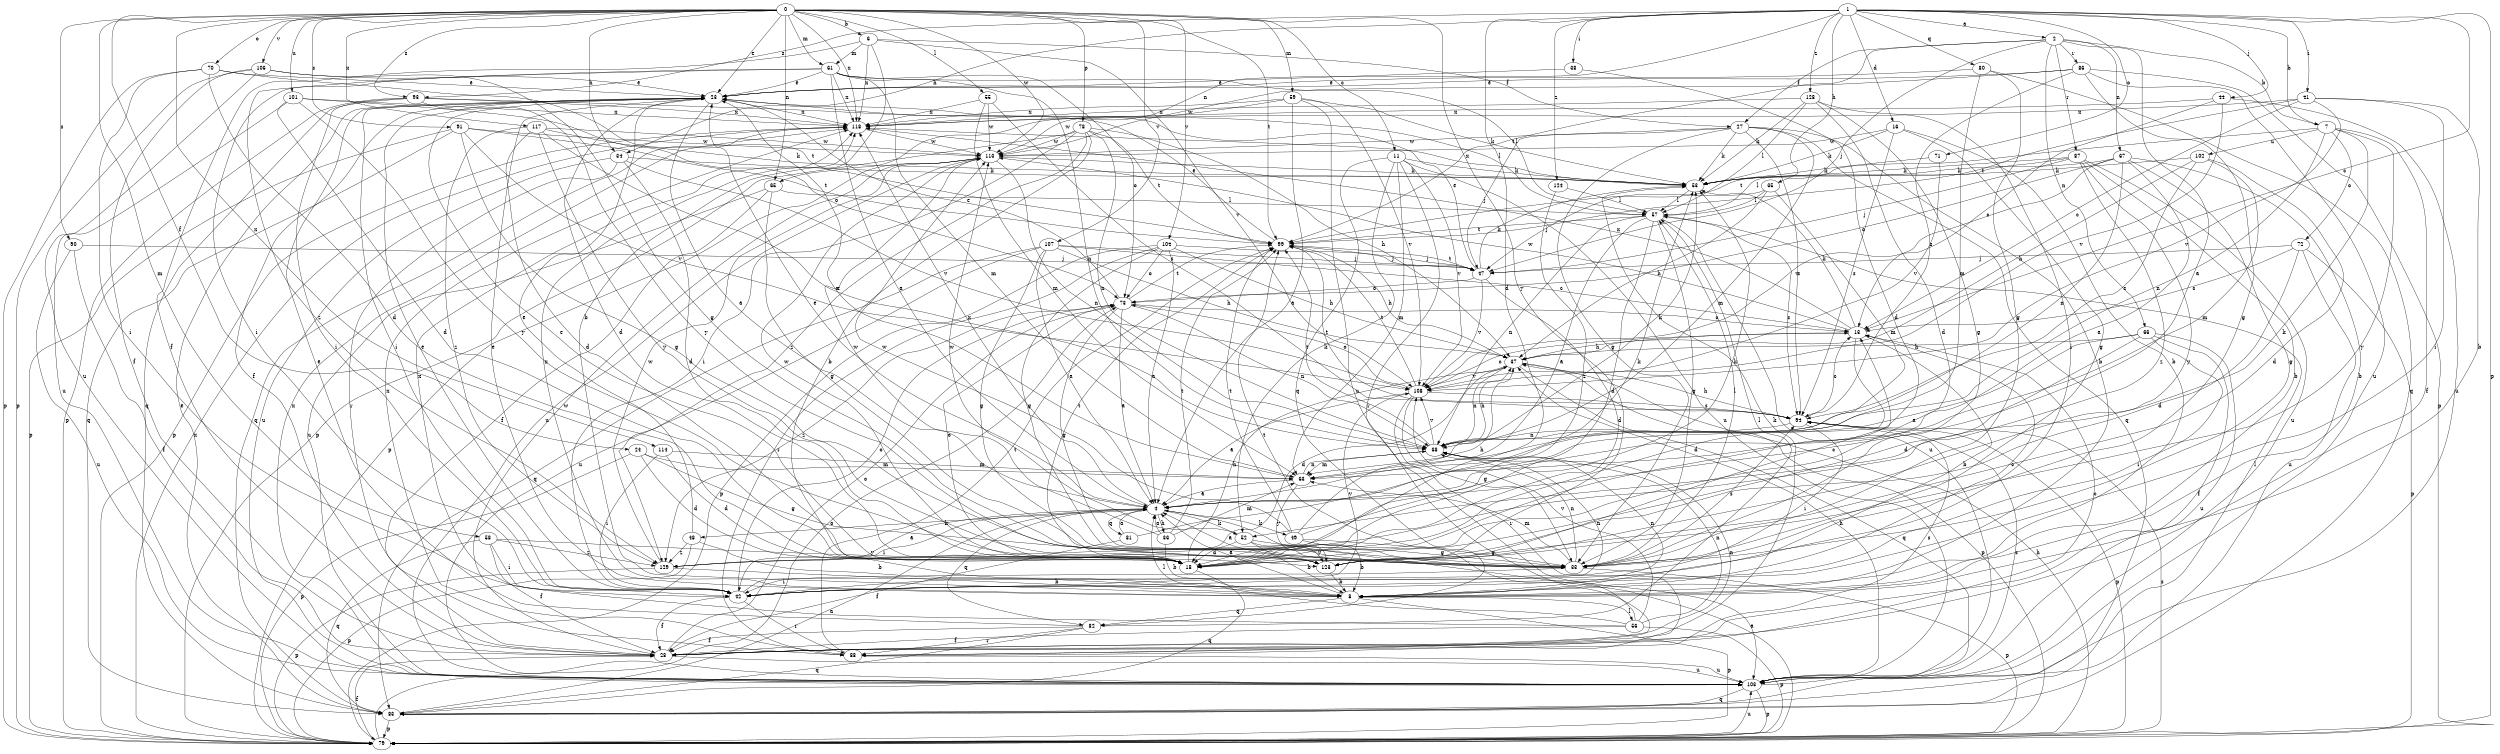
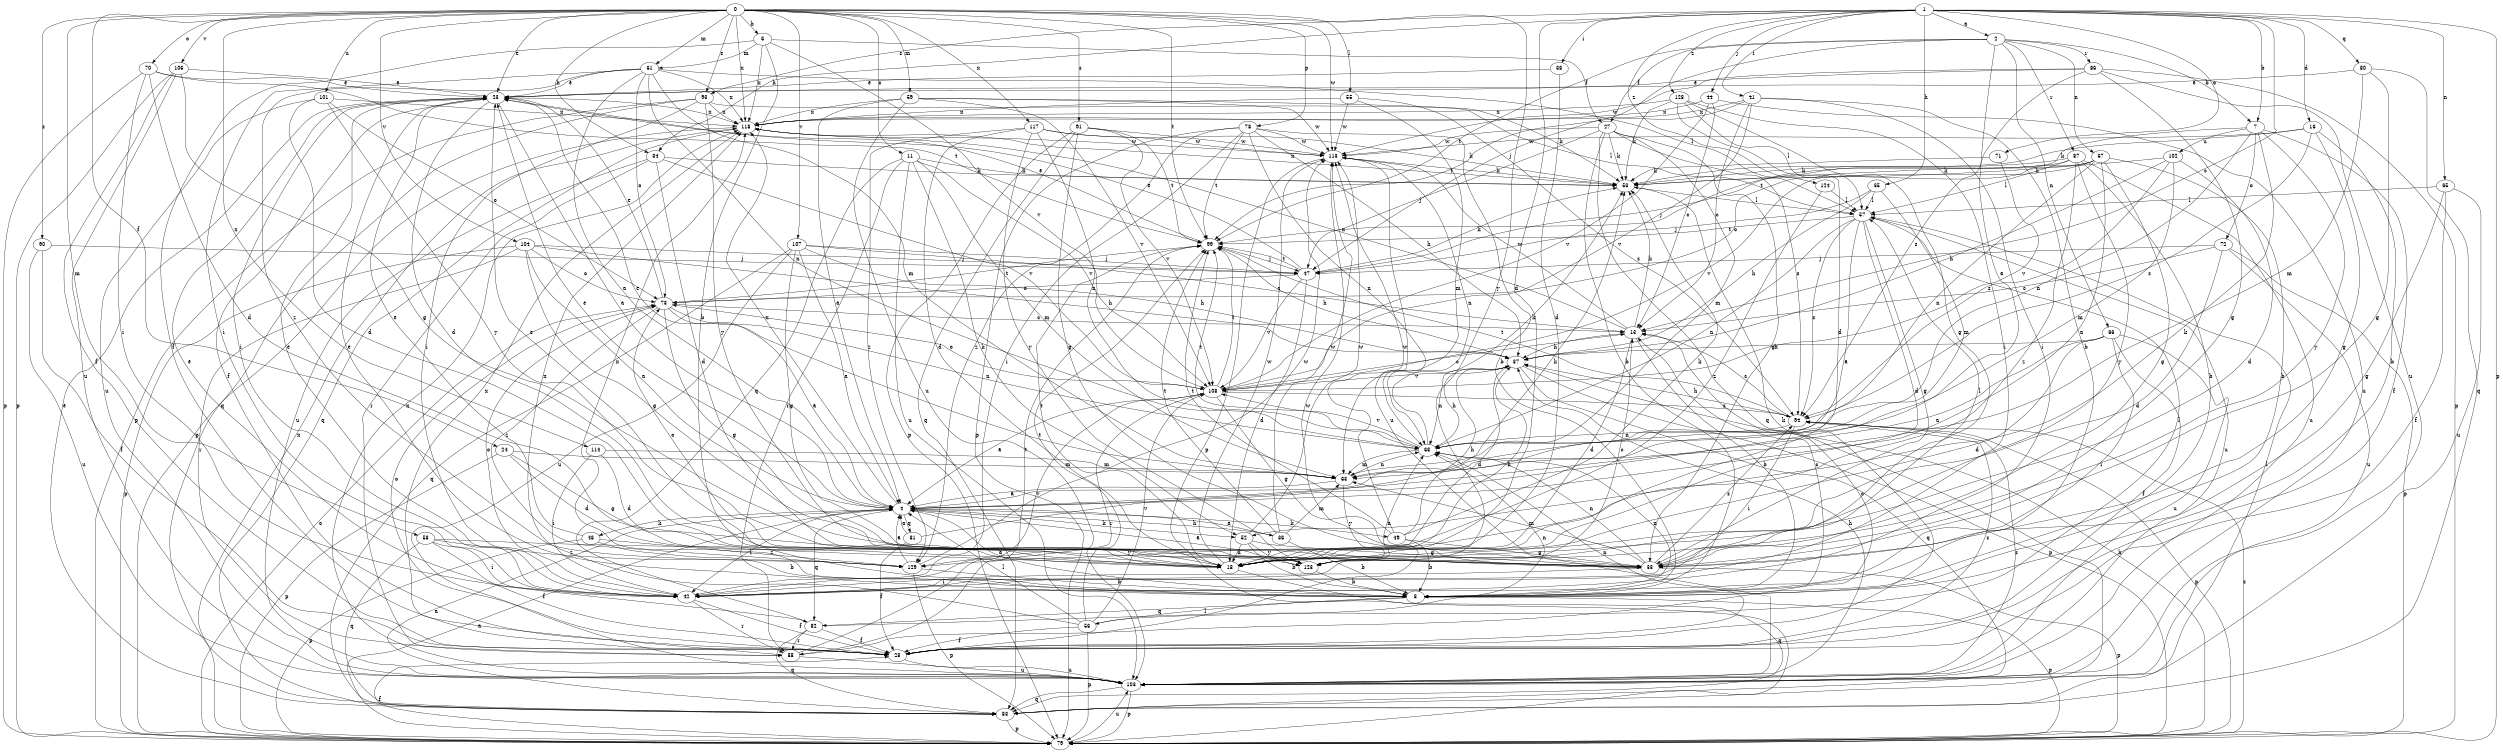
  strict digraph {
    0
    6
    11
    23
    24
    34
    55
    58
    59
    61
    65
    70
    78
    90
    91
    93
    99
    101
    104
    106
    107
    113
    114
    117
    118
    123
    27
    8
    28
    108
    52
    82
    53
    63
    88
    103
    18
    4
    42
    79
    33
    94
    83
    129
    68
    73
    57
    37
    47
    13
    1
    2
    7
    16
    35
    38
    41
    44
    71
    80
    124
    128
    66
    67
    86
    87
    72
    102
    36
    48
    49
    81
    56
    0 -> 6 [label=b]
    0 -> 11 [label=c]
    0 -> 23 [label=e]
    0 -> 24 [label=f]
    0 -> 34 [label=h]
    0 -> 55 [label=l]
    0 -> 58 [label=m]
    0 -> 59 [label=m]
    0 -> 61 [label=m]
-   0 -> 65 [label=n]
    0 -> 70 [label=o]
    0 -> 78 [label=p]
    0 -> 90 [label=s]
    0 -> 91 [label=s]
    0 -> 93 [label=s]
    0 -> 99 [label=t]
    0 -> 101 [label=u]
    0 -> 104 [label=v]
    0 -> 106 [label=v]
    0 -> 107 [label=v]
    0 -> 113 [label=w]
    0 -> 114 [label=x]
    0 -> 117 [label=x]
    0 -> 118 [label=x]
    0 -> 123 [label=y]
    6 -> 61 [label=m]
    6 -> 118 [label=x]
    6 -> 27 [label=f]
    6 -> 8 [label=b]
    6 -> 28 [label=f]
    6 -> 108 [label=v]
    11 -> 108 [label=v]
    11 -> 52 [label=k]
    11 -> 82 [label=q]
    11 -> 53 [label=k]
    11 -> 63 [label=m]
    11 -> 88 [label=r]
    11 -> 103 [label=u]
    23 -> 118 [label=x]
    23 -> 28 [label=f]
    23 -> 18 [label=d]
    23 -> 4 [label=a]
    23 -> 42 [label=i]
    24 -> 63 [label=m]
    24 -> 18 [label=d]
    24 -> 79 [label=p]
    24 -> 33 [label=g]
    34 -> 108 [label=v]
    34 -> 53 [label=k]
    34 -> 88 [label=r]
    34 -> 103 [label=u]
    34 -> 18 [label=d]
    55 -> 113 [label=w]
    55 -> 118 [label=x]
    55 -> 63 [label=m]
    55 -> 94 [label=s]
    58 -> 123 [label=y]
    58 -> 28 [label=f]
    58 -> 42 [label=i]
    58 -> 83 [label=q]
    58 -> 129 [label=z]
    59 -> 113 [label=w]
    59 -> 118 [label=x]
    59 -> 108 [label=v]
    59 -> 53 [label=k]
    59 -> 103 [label=u]
    59 -> 4 [label=a]
    61 -> 23 [label=e]
    61 -> 118 [label=x]
    61 -> 63 [label=m]
    61 -> 4 [label=a]
    61 -> 42 [label=i]
    61 -> 129 [label=z]
    61 -> 68 [label=n]
    61 -> 73 [label=o]
    61 -> 57 [label=l]
    65 -> 28 [label=f]
    65 -> 103 [label=u]
    65 -> 33 [label=g]
    65 -> 57 [label=l]
    70 -> 23 [label=e]
    70 -> 99 [label=t]
    70 -> 18 [label=d]
    70 -> 42 [label=i]
    70 -> 79 [label=p]
    78 -> 99 [label=t]
    78 -> 113 [label=w]
    78 -> 8 [label=b]
    78 -> 42 [label=i]
    78 -> 79 [label=p]
    78 -> 129 [label=z]
    78 -> 68 [label=n]
    78 -> 37 [label=h]
    90 -> 28 [label=f]
    90 -> 103 [label=u]
    90 -> 47 [label=j]
    91 -> 99 [label=t]
    91 -> 113 [label=w]
    91 -> 108 [label=v]
    91 -> 79 [label=p]
    91 -> 33 [label=g]
    91 -> 83 [label=q]
    93 -> 118 [label=x]
    93 -> 123 [label=y]
    93 -> 42 [label=i]
    93 -> 79 [label=p]
    93 -> 83 [label=q]
    93 -> 57 [label=l]
    99 -> 23 [label=e]
    99 -> 37 [label=h]
    99 -> 47 [label=j]
    101 -> 118 [label=x]
    101 -> 123 [label=y]
    101 -> 103 [label=u]
    101 -> 18 [label=d]
    101 -> 73 [label=o]
    104 -> 88 [label=r]
    104 -> 4 [label=a]
    104 -> 79 [label=p]
    104 -> 33 [label=g]
    104 -> 73 [label=o]
    104 -> 37 [label=h]
    104 -> 47 [label=j]
    106 -> 23 [label=e]
    106 -> 28 [label=f]
    106 -> 103 [label=u]
    106 -> 79 [label=p]
    106 -> 33 [label=g]
    107 -> 103 [label=u]
    107 -> 4 [label=a]
    107 -> 33 [label=g]
    107 -> 83 [label=q]
    107 -> 37 [label=h]
    107 -> 47 [label=j]
    107 -> 13 [label=c]
    113 -> 53 [label=k]
    113 -> 103 [label=u]
    113 -> 79 [label=p]
    113 -> 68 [label=n]
    114 -> 63 [label=m]
    114 -> 18 [label=d]
    114 -> 42 [label=i]
    117 -> 113 [label=w]
    117 -> 123 [label=y]
    117 -> 53 [label=k]
    117 -> 18 [label=d]
    117 -> 129 [label=z]
    117 -> 68 [label=n]
    118 -> 113 [label=w]
    118 -> 79 [label=p]
    118 -> 83 [label=q]
    123 -> 8 [label=b]
    123 -> 4 [label=a]
    123 -> 13 [label=c]
    27 -> 113 [label=w]
    27 -> 8 [label=b]
    27 -> 53 [label=k]
    27 -> 63 [label=m]
    27 -> 33 [label=g]
    27 -> 94 [label=s]
    27 -> 83 [label=q]
    27 -> 47 [label=j]
    8 -> 23 [label=e]
    8 -> 118 [label=x]
    8 -> 82 [label=q]
    8 -> 4 [label=a]
    8 -> 79 [label=p]
    8 -> 68 [label=n]
    8 -> 13 [label=c]
    8 -> 56 [label=l]
    28 -> 113 [label=w]
    28 -> 53 [label=k]
    28 -> 103 [label=u]
    28 -> 94 [label=s]
    28 -> 68 [label=n]
    28 -> 73 [label=o]
    108 -> 99 [label=t]
    108 -> 88 [label=r]
    108 -> 4 [label=a]
    108 -> 33 [label=g]
    108 -> 94 [label=s]
    108 -> 73 [label=o]
    108 -> 13 [label=c]
    52 -> 113 [label=w]
    52 -> 123 [label=y]
    52 -> 8 [label=b]
    52 -> 18 [label=d]
    52 -> 33 [label=g]
    82 -> 23 [label=e]
    82 -> 28 [label=f]
    82 -> 88 [label=r]
    82 -> 83 [label=q]
    82 -> 57 [label=l]
    53 -> 118 [label=x]
    53 -> 57 [label=l]
    63 -> 23 [label=e]
    63 -> 123 [label=y]
    63 -> 4 [label=a]
    63 -> 68 [label=n]
    88 -> 99 [label=t]
    88 -> 118 [label=x]
    88 -> 103 [label=u]
    88 -> 13 [label=c]
    103 -> 118 [label=x]
    103 -> 79 [label=p]
    103 -> 94 [label=s]
    103 -> 83 [label=q]
    103 -> 37 [label=h]
    18 -> 23 [label=e]
    18 -> 99 [label=t]
    18 -> 113 [label=w]
    18 -> 83 [label=q]
    18 -> 73 [label=o]
    18 -> 37 [label=h]
    4 -> 23 [label=e]
    4 -> 118 [label=x]
    4 -> 52 [label=k]
    4 -> 82 [label=q]
    4 -> 42 [label=i]
    4 -> 36 [label=h]
    4 -> 48 [label=k]
    4 -> 49 [label=k]
    4 -> 81 [label=q]
    42 -> 23 [label=e]
    42 -> 28 [label=f]
    42 -> 108 [label=v]
    42 -> 88 [label=r]
    42 -> 68 [label=n]
    42 -> 73 [label=o]
    79 -> 118 [label=x]
    79 -> 28 [label=f]
    79 -> 103 [label=u]
    79 -> 4 [label=a]
    79 -> 94 [label=s]
    79 -> 73 [label=o]
    79 -> 37 [label=h]
    33 -> 63 [label=m]
    33 -> 42 [label=i]
    33 -> 79 [label=p]
    33 -> 94 [label=s]
    33 -> 68 [label=n]
    33 -> 57 [label=l]
    94 -> 99 [label=t]
    94 -> 42 [label=i]
    94 -> 79 [label=p]
    94 -> 68 [label=n]
    94 -> 37 [label=h]
    94 -> 13 [label=c]
    83 -> 23 [label=e]
    83 -> 4 [label=a]
    83 -> 79 [label=p]
    83 -> 57 [label=l]
    129 -> 113 [label=w]
    129 -> 8 [label=b]
    129 -> 4 [label=a]
    129 -> 79 [label=p]
    68 -> 99 [label=t]
    68 -> 108 [label=v]
    68 -> 53 [label=k]
    68 -> 63 [label=m]
    68 -> 37 [label=h]
    73 -> 23 [label=e]
    73 -> 99 [label=t]
    73 -> 4 [label=a]
    73 -> 33 [label=g]
    73 -> 129 [label=z]
    73 -> 68 [label=n]
    73 -> 13 [label=c]
    57 -> 99 [label=t]
    57 -> 103 [label=u]
    57 -> 18 [label=d]
    57 -> 4 [label=a]
    57 -> 33 [label=g]
    57 -> 94 [label=s]
    57 -> 68 [label=n]
    37 -> 108 [label=v]
    37 -> 18 [label=d]
    37 -> 79 [label=p]
    37 -> 83 [label=q]
    37 -> 68 [label=n]
    47 -> 23 [label=e]
    47 -> 99 [label=t]
    47 -> 108 [label=v]
    47 -> 53 [label=k]
    47 -> 18 [label=d]
    47 -> 73 [label=o]
    13 -> 113 [label=w]
    13 -> 118 [label=x]
    13 -> 8 [label=b]
    13 -> 53 [label=k]
    13 -> 18 [label=d]
    13 -> 37 [label=h]
    1 -> 34 [label=h]
    1 -> 65 [label=n]
    1 -> 93 [label=s]
    1 -> 18 [label=d]
    1 -> 79 [label=p]
    1 -> 13 [label=c]
    1 -> 2 [label=a]
    1 -> 7 [label=b]
    1 -> 16 [label=d]
    1 -> 35 [label=h]
    1 -> 38 [label=i]
    1 -> 41 [label=i]
    1 -> 44 [label=j]
    1 -> 71 [label=o]
    1 -> 80 [label=q]
    1 -> 124 [label=z]
    1 -> 128 [label=z]
    2 -> 99 [label=t]
    2 -> 27 [label=f]
    2 -> 4 [label=a]
    2 -> 47 [label=j]
    2 -> 7 [label=b]
    2 -> 66 [label=n]
    2 -> 67 [label=n]
    2 -> 86 [label=r]
    2 -> 87 [label=r]
    7 -> 99 [label=t]
    7 -> 123 [label=y]
    7 -> 28 [label=f]
    7 -> 52 [label=k]
    7 -> 68 [label=n]
    7 -> 72 [label=o]
    7 -> 102 [label=u]
    16 -> 113 [label=w]
    16 -> 8 [label=b]
    16 -> 53 [label=k]
    16 -> 33 [label=g]
    16 -> 94 [label=s]
    35 -> 63 [label=m]
    35 -> 57 [label=l]
    35 -> 37 [label=h]
    35 -> 47 [label=j]
    38 -> 23 [label=e]
    38 -> 18 [label=d]
    41 -> 99 [label=t]
    41 -> 118 [label=x]
    41 -> 8 [label=b]
    41 -> 108 [label=v]
    41 -> 42 [label=i]
    41 -> 13 [label=c]
    44 -> 118 [label=x]
    44 -> 108 [label=v]
    44 -> 103 [label=u]
    44 -> 13 [label=c]
    71 -> 108 [label=v]
    71 -> 53 [label=k]
    80 -> 23 [label=e]
    80 -> 63 [label=m]
    80 -> 33 [label=g]
    80 -> 83 [label=q]
    124 -> 129 [label=z]
    124 -> 57 [label=l]
    128 -> 118 [label=x]
    128 -> 53 [label=k]
    128 -> 18 [label=d]
    128 -> 42 [label=i]
    128 -> 33 [label=g]
    128 -> 57 [label=l]
    66 -> 28 [label=f]
    66 -> 103 [label=u]
    66 -> 18 [label=d]
    66 -> 4 [label=a]
    66 -> 42 [label=i]
    66 -> 37 [label=h]
    67 -> 8 [label=b]
    67 -> 108 [label=v]
    67 -> 53 [label=k]
    67 -> 4 [label=a]
    67 -> 33 [label=g]
    67 -> 68 [label=n]
    67 -> 73 [label=o]
    86 -> 23 [label=e]
    86 -> 113 [label=w]
    86 -> 103 [label=u]
    86 -> 79 [label=p]
    86 -> 33 [label=g]
    86 -> 94 [label=s]
    87 -> 123 [label=y]
    87 -> 8 [label=b]
    87 -> 53 [label=k]
    87 -> 103 [label=u]
    87 -> 129 [label=z]
    87 -> 57 [label=l]
    87 -> 47 [label=j]
    72 -> 103 [label=u]
    72 -> 18 [label=d]
    72 -> 79 [label=p]
    72 -> 47 [label=j]
    72 -> 13 [label=c]
    102 -> 53 [label=k]
    102 -> 63 [label=m]
    102 -> 18 [label=d]
    102 -> 94 [label=s]
    102 -> 37 [label=h]
    36 -> 99 [label=t]
    36 -> 113 [label=w]
    36 -> 8 [label=b]
    36 -> 63 [label=m]
    36 -> 4 [label=a]
    48 -> 23 [label=e]
    48 -> 8 [label=b]
    48 -> 79 [label=p]
    48 -> 129 [label=z]
    49 -> 99 [label=t]
    49 -> 113 [label=w]
    49 -> 8 [label=b]
    49 -> 53 [label=k]
    49 -> 33 [label=g]
    49 -> 37 [label=h]
    81 -> 28 [label=f]
    81 -> 53 [label=k]
    81 -> 4 [label=a]
    56 -> 99 [label=t]
    56 -> 118 [label=x]
    56 -> 28 [label=f]
    56 -> 108 [label=v]
    56 -> 4 [label=l]
    56 -> 79 [label=p]
    56 -> 68 [label=n]
  }
